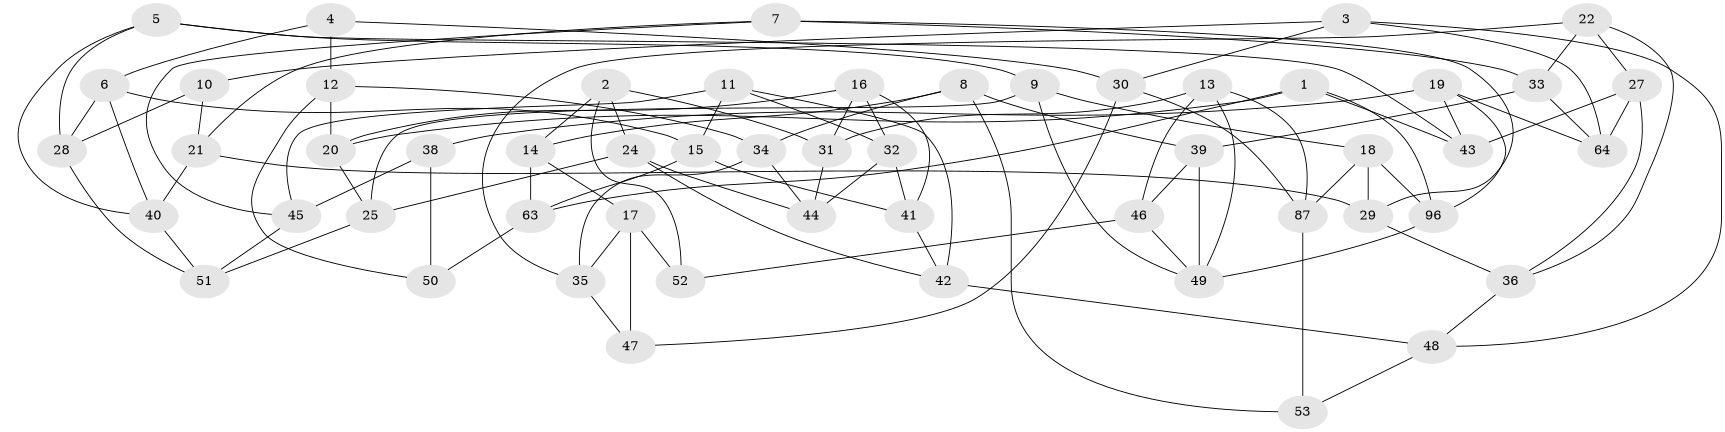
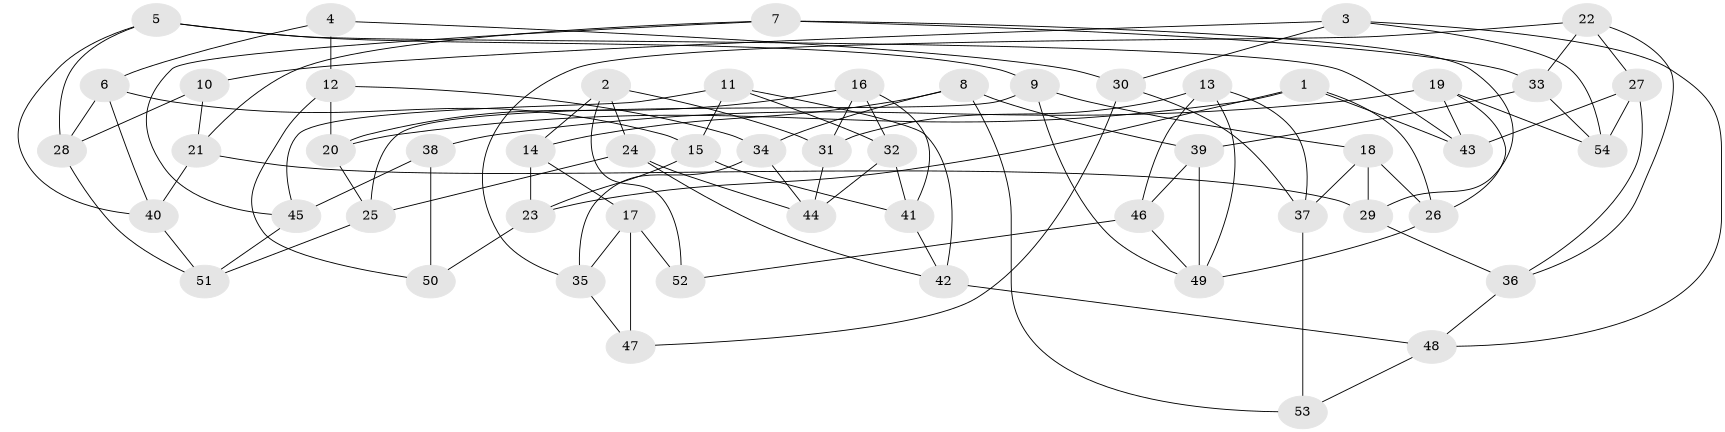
  graph {
    node [color=gray90 style=filled]
    1
    20
-   23 [label=63]
-   26 [label=96]
+   23
+   26
    43
    25
    50
    49
    2
    14
    24
    31
    52
    17
    42
    44
    3
    10
    30
    48
-   54 [label=64]
+   54
    28
    21
-   37 [label=87]
+   37
    47
    53
    4
    6
    12
    40
    15
    34
    5
    9
    18
    51
    41
    7
    29
    33
    45
    36
    39
    8
    35
    46
    11
    32
    13
    16
    19
    38
    22
    27
    1 -- 20
    1 -- 23
    1 -- 26
    1 -- 43
    20 -- 25
    23 -- 50
    26 -- 49
    25 -- 51
    2 -- 14
    2 -- 24
    2 -- 31
    2 -- 52
    14 -- 23
    14 -- 17
    24 -- 25
    24 -- 42
    24 -- 44
    31 -- 44
    17 -- 52
    17 -- 47
    17 -- 35
    42 -- 48
    3 -- 10
    3 -- 30
    3 -- 48
    3 -- 54
    10 -- 28
    10 -- 21
    30 -- 37
    30 -- 47
    48 -- 53
    28 -- 51
    21 -- 40
    21 -- 29
    37 -- 53
    4 -- 30
    4 -- 6
    4 -- 12
    6 -- 28
    6 -- 40
    6 -- 15
    12 -- 20
    12 -- 50
    12 -- 34
    40 -- 51
    15 -- 23
    15 -- 41
    34 -- 44
    34 -- 35
    5 -- 43
    5 -- 28
    5 -- 40
    5 -- 9
    9 -- 25
    9 -- 49
    9 -- 18
    18 -- 26
    18 -- 37
    18 -- 29
    41 -- 42
    7 -- 21
    7 -- 29
    7 -- 33
    7 -- 45
    29 -- 36
    33 -- 54
    33 -- 39
    45 -- 51
    36 -- 48
    39 -- 49
    39 -- 46
    8 -- 14
    8 -- 53
    8 -- 34
    8 -- 39
    35 -- 47
    46 -- 49
    46 -- 52
    11 -- 42
    11 -- 15
    11 -- 45
    11 -- 32
    32 -- 44
    32 -- 41
    13 -- 49
    13 -- 31
    13 -- 37
    13 -- 46
    16 -- 20
    16 -- 31
    16 -- 41
    16 -- 32
    19 -- 26
    19 -- 43
    19 -- 54
    19 -- 38
    38 -- 50
    38 -- 45
    22 -- 33
    22 -- 36
    22 -- 35
    22 -- 27
    27 -- 43
    27 -- 54
    27 -- 36
  }
